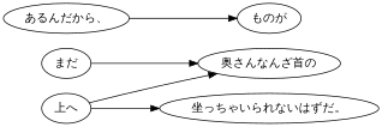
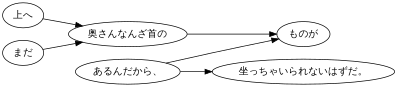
  digraph {
    fontname=Ubuntu
    rankdir=LR
    node [fontname=Ubuntu]
    edge [fontname=Ubuntu]
    n1 [label="上へ"]
    n2 [label="奥さんなんざ首の"]
    n3 [label="ものが"]
    n4 [label="まだ"]
    n5 [label="あるんだから、"]
    n6 [label="坐っちゃいられないはずだ。"]
    n1 -> n2
+   n2 -> n3
    n4 -> n2
    n5 -> n3
-   n1 -> n6
+   n5 -> n6
  }
